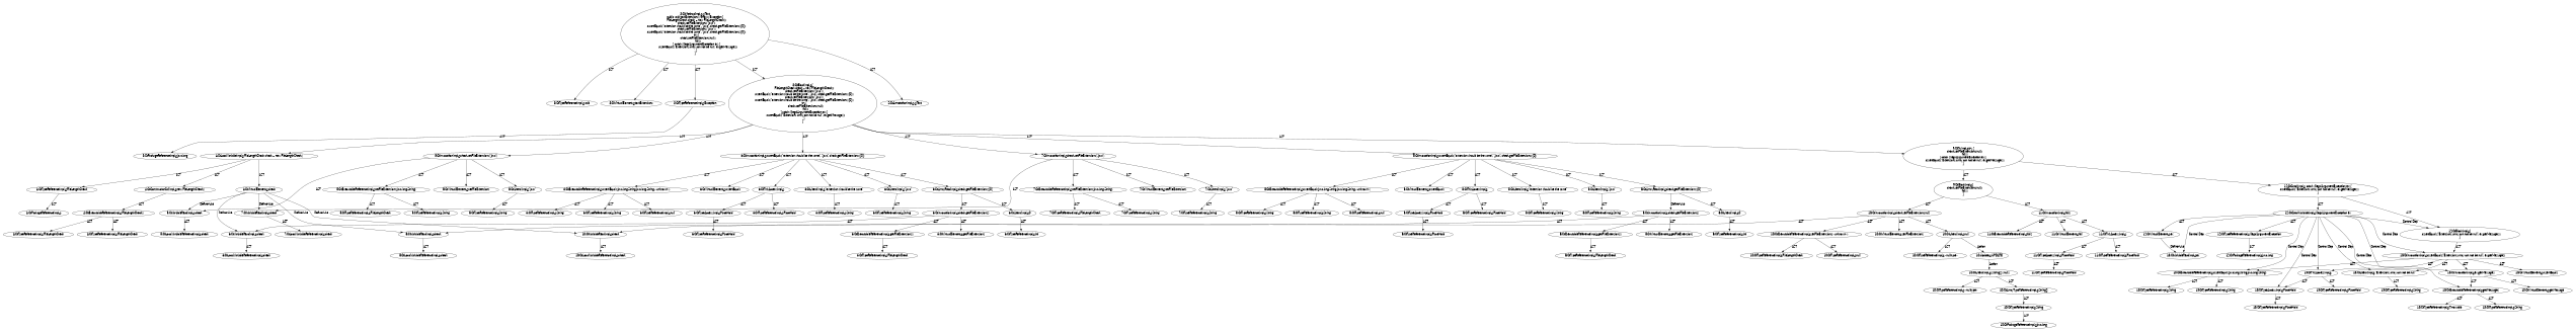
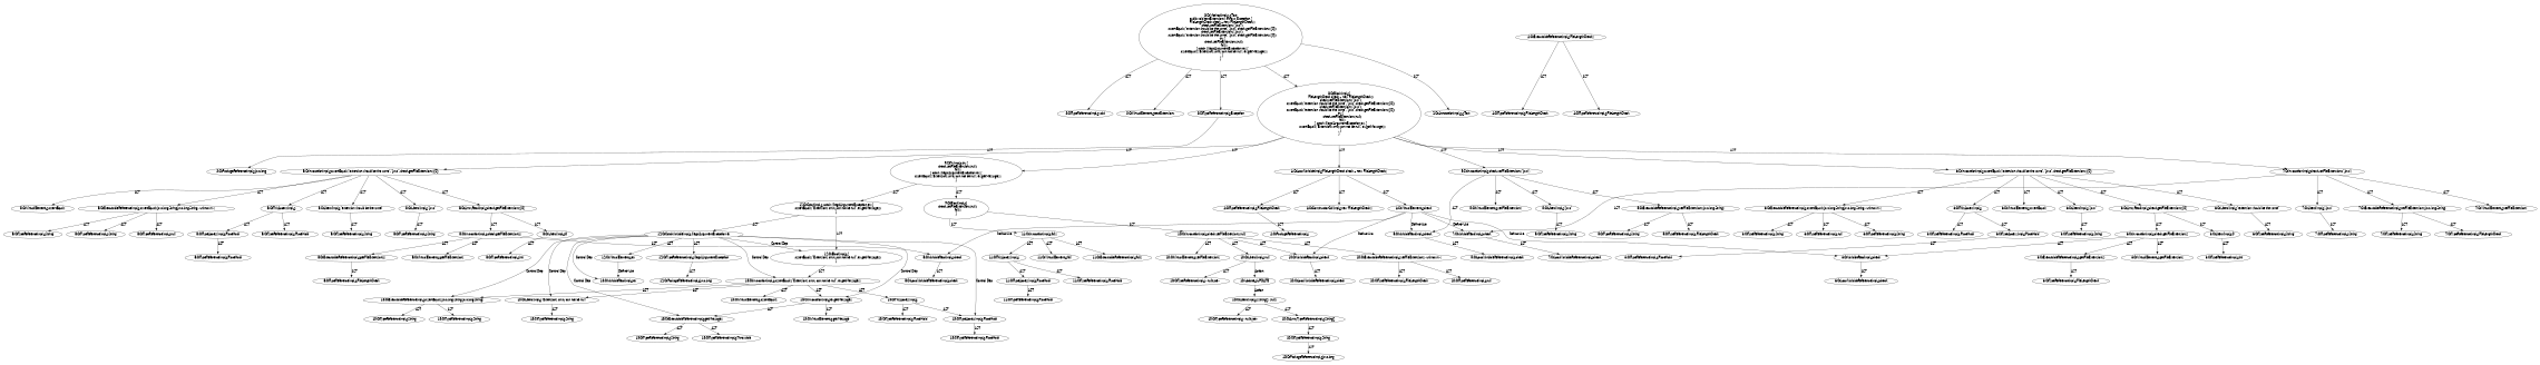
  digraph {
    fontname=Lato
    node [fontname=Lato shape=ellipse]
    edge [fontname=Lato]
    n1 [label="3:CtTypeReferenceImpl@void"]
    n2 [label="3:CtVirtualElement@testExtensions"]
    n3 [label="3:CtTypeReferenceImpl@Exception"]
    n4 [label="3:CtPackageReferenceImpl@java.lang"]
    n5 [label="4:CtTypeReferenceImpl@FileLengthCheck"]
    n6 [label="4:CtPackageReferenceImpl@"]
    n7 [label="4:CtExecutableReferenceImpl@FileLengthCheck()"]
    n8 [label="4:CtTypeReferenceImpl@FileLengthCheck"]
    n9 [label="4:CtTypeReferenceImpl@FileLengthCheck"]
    n10 [label="4:CtConstructorCallImpl@new FileLengthCheck()"]
    n11 [label="4:CtVirtualElement@check"]
    n12 [label="5:CtVariableReadImpl@check"]
    n13 [label="6:CtVariableReadImpl@check"]
    n14 [label="7:CtVariableReadImpl@check"]
    n15 [label="8:CtVariableReadImpl@check"]
    n16 [label="10:CtVariableReadImpl@check"]
    n17 [label="5:CtLocalVariableReferenceImpl@check"]
    n18 [label="6:CtLocalVariableReferenceImpl@check"]
    n19 [label="7:CtLocalVariableReferenceImpl@check"]
    n20 [label="8:CtLocalVariableReferenceImpl@check"]
    n21 [label="10:CtLocalVariableReferenceImpl@check"]
    n22 [label="4:CtLocalVariableImpl@FileLengthCheck check = new FileLengthCheck()"]
    n23 [label="5:CtExecutableReferenceImpl@setFileExtensions(java.lang.String)"]
    n24 [label="5:CtTypeReferenceImpl@FileLengthCheck"]
    n25 [label="5:CtTypeReferenceImpl@String"]
    n26 [label="5:CtVirtualElement@setFileExtensions"]
    n27 [label="5:CtLiteralImpl@\"java\""]
    n28 [label="5:CtTypeReferenceImpl@String"]
    n29 [label="5:CtInvocationImpl@check.setFileExtensions(\"java\")"]
    n30 [label="6:CtExecutableReferenceImpl@assertEquals(java.lang.String,java.lang.String,<unknown>)"]
    n31 [label="6:CtTypeReferenceImpl@String"]
    n32 [label="6:CtTypeReferenceImpl@String"]
    n33 [label="6:CtTypeReferenceImpl@null"]
    n34 [label="6:CtVirtualElement@assertEquals"]
    n35 [label="6:CtTypeAccessImpl@PlaceHold"]
    n36 [label="6:CtTypeReferenceImpl@PlaceHold"]
    n37 [label="6:CtThisAccessImpl@"]
    n38 [label="6:CtTypeReferenceImpl@PlaceHold"]
    n39 [label="6:CtLiteralImpl@\"extension should be the same\""]
    n40 [label="6:CtTypeReferenceImpl@String"]
    n41 [label="6:CtLiteralImpl@\".java\""]
    n42 [label="6:CtTypeReferenceImpl@String"]
    n43 [label="6:CtExecutableReferenceImpl@getFileExtensions()"]
    n44 [label="6:CtTypeReferenceImpl@FileLengthCheck"]
    n45 [label="6:CtVirtualElement@getFileExtensions"]
    n46 [label="6:CtInvocationImpl@check.getFileExtensions()"]
    n47 [label="6:CtLiteralImpl@0"]
    n48 [label="6:CtTypeReferenceImpl@int"]
    n49 [label="6:CtArrayReadImpl@check.getFileExtensions()[0]"]
    n50 [label="6:CtInvocationImpl@assertEquals(\"extension should be the same\", \".java\", check.getFileExtensions()[0])"]
    n51 [label="7:CtExecutableReferenceImpl@setFileExtensions(java.lang.String)"]
    n52 [label="7:CtTypeReferenceImpl@FileLengthCheck"]
    n53 [label="7:CtTypeReferenceImpl@String"]
    n54 [label="7:CtVirtualElement@setFileExtensions"]
    n55 [label="7:CtLiteralImpl@\".java\""]
    n56 [label="7:CtTypeReferenceImpl@String"]
    n57 [label="7:CtInvocationImpl@check.setFileExtensions(\".java\")"]
    n58 [label="8:CtExecutableReferenceImpl@assertEquals(java.lang.String,java.lang.String,<unknown>)"]
    n59 [label="8:CtTypeReferenceImpl@String"]
    n60 [label="8:CtTypeReferenceImpl@String"]
    n61 [label="8:CtTypeReferenceImpl@null"]
    n62 [label="8:CtVirtualElement@assertEquals"]
    n63 [label="8:CtTypeAccessImpl@PlaceHold"]
    n64 [label="8:CtTypeReferenceImpl@PlaceHold"]
    n65 [label="8:CtThisAccessImpl@"]
    n66 [label="8:CtTypeReferenceImpl@PlaceHold"]
    n67 [label="8:CtLiteralImpl@\"extension should be the same\""]
    n68 [label="8:CtTypeReferenceImpl@String"]
    n69 [label="8:CtLiteralImpl@\".java\""]
    n70 [label="8:CtTypeReferenceImpl@String"]
    n71 [label="8:CtExecutableReferenceImpl@getFileExtensions()"]
    n72 [label="8:CtTypeReferenceImpl@FileLengthCheck"]
    n73 [label="8:CtVirtualElement@getFileExtensions"]
    n74 [label="8:CtInvocationImpl@check.getFileExtensions()"]
    n75 [label="8:CtLiteralImpl@0"]
    n76 [label="8:CtTypeReferenceImpl@int"]
    n77 [label="8:CtArrayReadImpl@check.getFileExtensions()[0]"]
    n78 [label="8:CtInvocationImpl@assertEquals(\"extension should be the same\", \".java\", check.getFileExtensions()[0])"]
    n79 [label="10:CtExecutableReferenceImpl@setFileExtensions(<unknown>)"]
    n80 [label="10:CtTypeReferenceImpl@FileLengthCheck"]
    n81 [label="10:CtTypeReferenceImpl@null"]
    n82 [label="10:CtVirtualElement@setFileExtensions"]
    n83 [label="10:CtLiteralImpl@null"]
    n84 [label="10:CtTypeReferenceImpl@<nulltype>"]
    n85 [label="10:Update@UPDATE"]
    n86 [label="10:CtLiteralImpl@((String[]) (null))"]
    n87 [label="10:CtInvocationImpl@check.setFileExtensions(null)"]
    n88 [label="11:CtExecutableReferenceImpl@fail()"]
    n89 [label="11:CtVirtualElement@fail"]
    n90 [label="11:CtTypeAccessImpl@PlaceHold"]
    n91 [label="11:CtTypeReferenceImpl@PlaceHold"]
    n92 [label="11:CtThisAccessImpl@"]
    n93 [label="11:CtTypeReferenceImpl@PlaceHold"]
    n94 [label="11:CtInvocationImpl@fail()"]
    n95 [label="9:CtBlockImpl@\{\n    check.setFileExtensions(null);\n    fail();\n\}"]
    n96 [label="12:CtVirtualElement@ex"]
    n97 [label="13:CtVariableReadImpl@ex"]
    n98 [label="12:CtTypeReferenceImpl@IllegalArgumentException"]
    n99 [label="12:CtPackageReferenceImpl@java.lang"]
    n100 [label="12:CtCatchVariableImpl@IllegalArgumentException ex"]
    n101 [label="13:CtExecutableReferenceImpl@assertEquals(java.lang.String,java.lang.String)"]
    n102 [label="13:CtTypeAccessImpl@PlaceHold"]
    n103 [label="13:CtThisAccessImpl@"]
    n104 [label="13:CtLiteralImpl@\"Extensions array can not be null\""]
    n105 [label="13:CtExecutableReferenceImpl@getMessage()"]
    n106 [label="13:CtInvocationImpl@ex.getMessage()"]
    n107 [label="13:CtInvocationImpl@assertEquals(\"Extensions array can not be null\", ex.getMessage())"]
    n108 [label="12:CtBlockImpl@\{\n    assertEquals(\"Extensions array can not be null\", ex.getMessage());\n\}"]
    n109 [label="13:CtTypeReferenceImpl@String"]
    n110 [label="13:CtTypeReferenceImpl@String"]
    n111 [label="13:CtTypeReferenceImpl@PlaceHold"]
    n112 [label="13:CtTypeReferenceImpl@PlaceHold"]
    n113 [label="13:CtTypeReferenceImpl@String"]
    n114 [label="13:CtTypeReferenceImpl@Throwable"]
    n115 [label="13:CtTypeReferenceImpl@String"]
    n116 [label="13:CtVirtualElement@getMessage"]
    n117 [label="13:CtVirtualElement@assertEquals"]
    n118 [label="12:CtCatchImpl@ catch (IllegalArgumentException ex) \{\n    assertEquals(\"Extensions array can not be null\", ex.getMessage());\n\}"]
    n119 [label="9:CtTryImpl@try \{\n    check.setFileExtensions(null);\n    fail();\n\} catch (IllegalArgumentException ex) \{\n    assertEquals(\"Extensions array can not be null\", ex.getMessage());\n\}"]
    n120 [label="3:CtBlockImpl@\{\n    FileLengthCheck check = new FileLengthCheck();\n    check.setFileExtensions(\"java\");\n    assertEquals(\"extension should be the same\", \".java\", check.getFileExtensions()[0]);\n    check.setFileExtensions(\".java\");\n    assertEquals(\"extension should be the same\", \".java\", check.getFileExtensions()[0]);\n    try \{\n        check.setFileExtensions(null);\n        fail();\n    \} catch (IllegalArgumentException ex) \{\n        assertEquals(\"Extensions array can not be null\", ex.getMessage());\n    \}\n\}"]
    n121 [label="3:CtMethodImpl@@Test\npublic void testExtensions() throws Exception \{\n    FileLengthCheck check = new FileLengthCheck();\n    check.setFileExtensions(\"java\");\n    assertEquals(\"extension should be the same\", \".java\", check.getFileExtensions()[0]);\n    check.setFileExtensions(\".java\");\n    assertEquals(\"extension should be the same\", \".java\", check.getFileExtensions()[0]);\n    try \{\n        check.setFileExtensions(null);\n        fail();\n    \} catch (IllegalArgumentException ex) \{\n        assertEquals(\"Extensions array can not be null\", ex.getMessage());\n    \}\n\}"]
    n122 [label="2:CtAnnotationImpl@@Test"]
    n123 [label="10:CtTypeReferenceImpl@<nulltype>"]
    n124 [label="10:CtArrayTypeReferenceImpl@String[]"]
    n125 [label="10:CtPackageReferenceImpl@java.lang"]
    n126 [label="10:CtTypeReferenceImpl@String"]
    n3 -> n4 [label=AST]
    n5 -> n6 [label=AST]
    n7 -> n8 [label=AST]
    n7 -> n9 [label=AST]
-   n10 -> n7 [label=AST]
    n11 -> n12 [label="Define-Use"]
    n11 -> n13 [label="Define-Use"]
    n11 -> n14 [label="Define-Use"]
    n11 -> n15 [label="Define-Use"]
    n11 -> n16 [label="Define-Use"]
    n12 -> n17 [label=AST]
    n13 -> n18 [label=AST]
    n14 -> n19 [label=AST]
    n15 -> n20 [label=AST]
    n16 -> n21 [label=AST]
    n22 -> n5 [label=AST]
    n22 -> n10 [label=AST]
    n22 -> n11 [label=AST]
    n23 -> n24 [label=AST]
    n23 -> n25 [label=AST]
    n27 -> n28 [label=AST]
    n29 -> n12 [label=AST]
    n29 -> n23 [label=AST]
    n29 -> n26 [label=AST]
    n29 -> n27 [label=AST]
    n30 -> n31 [label=AST]
    n30 -> n32 [label=AST]
    n30 -> n33 [label=AST]
    n35 -> n36 [label=AST]
    n37 -> n35 [label=AST]
    n37 -> n38 [label=AST]
    n39 -> n40 [label=AST]
    n41 -> n42 [label=AST]
    n43 -> n44 [label=AST]
    n46 -> n13 [label=AST]
    n46 -> n43 [label=AST]
    n46 -> n45 [label=AST]
    n47 -> n48 [label=AST]
    n49 -> n46 [label=AST]
    n49 -> n47 [label=AST]
    n50 -> n30 [label=AST]
    n50 -> n34 [label=AST]
    n50 -> n37 [label=AST]
    n50 -> n39 [label=AST]
    n50 -> n41 [label=AST]
    n50 -> n49 [label=AST]
    n51 -> n52 [label=AST]
    n51 -> n53 [label=AST]
    n55 -> n56 [label=AST]
    n57 -> n14 [label=AST]
    n57 -> n51 [label=AST]
    n57 -> n54 [label=AST]
    n57 -> n55 [label=AST]
    n58 -> n59 [label=AST]
    n58 -> n60 [label=AST]
    n58 -> n61 [label=AST]
    n63 -> n64 [label=AST]
    n65 -> n63 [label=AST]
    n65 -> n66 [label=AST]
    n67 -> n68 [label=AST]
    n69 -> n70 [label=AST]
    n71 -> n72 [label=AST]
    n74 -> n15 [label=AST]
    n74 -> n71 [label=AST]
    n74 -> n73 [label=AST]
    n75 -> n76 [label=AST]
-   n77 -> n74 [label="Define-Use"]
+   n77 -> n74 [label=AST]
    n77 -> n75 [label=AST]
    n78 -> n58 [label=AST]
    n78 -> n62 [label=AST]
    n78 -> n65 [label=AST]
    n78 -> n67 [label=AST]
    n78 -> n69 [label=AST]
    n78 -> n77 [label=AST]
    n79 -> n80 [label=AST]
    n79 -> n81 [label=AST]
    n83 -> n84 [label=AST]
    n83 -> n85 [label=Action]
    n85 -> n86 [label=Action]
    n86 -> n123 [label=AST]
    n86 -> n124 [label=AST]
    n87 -> n16 [label=AST]
    n87 -> n79 [label=AST]
    n87 -> n82 [label=AST]
    n87 -> n83 [label=AST]
    n90 -> n91 [label=AST]
    n92 -> n90 [label=AST]
    n92 -> n93 [label=AST]
    n94 -> n88 [label=AST]
    n94 -> n89 [label=AST]
    n94 -> n92 [label=AST]
    n95 -> n87 [label=AST]
    n95 -> n94 [label=AST]
    n96 -> n97 [label="Define-Use"]
    n98 -> n99 [label=AST]
    n100 -> n96 [label=AST]
    n100 -> n97 [label="Control Dep"]
    n100 -> n98 [label=AST]
    n100 -> n101 [label="Control Dep"]
    n100 -> n102 [label="Control Dep"]
-   n100 -> n103 [label="Control Dep"]
    n100 -> n104 [label="Control Dep"]
    n100 -> n105 [label="Control Dep"]
    n100 -> n106 [label="Control Dep"]
    n100 -> n107 [label="Control Dep"]
    n100 -> n108 [label="Control Dep"]
    n101 -> n109 [label=AST]
    n101 -> n110 [label=AST]
    n102 -> n111 [label=AST]
    n103 -> n102 [label=AST]
    n103 -> n112 [label=AST]
    n104 -> n113 [label=AST]
    n105 -> n114 [label=AST]
    n105 -> n115 [label=AST]
    n106 -> n105 [label=AST]
    n106 -> n116 [label=AST]
    n107 -> n101 [label=AST]
    n107 -> n103 [label=AST]
    n107 -> n104 [label=AST]
    n107 -> n106 [label=AST]
    n107 -> n117 [label=AST]
    n108 -> n107 [label=AST]
    n118 -> n100 [label=AST]
    n118 -> n108 [label=AST]
    n119 -> n95 [label=AST]
    n119 -> n118 [label=AST]
    n120 -> n22 [label=AST]
    n120 -> n29 [label=AST]
    n120 -> n50 [label=AST]
    n120 -> n57 [label=AST]
    n120 -> n78 [label=AST]
    n120 -> n119 [label=AST]
    n121 -> n1 [label=AST]
    n121 -> n2 [label=AST]
    n121 -> n3 [label=AST]
    n121 -> n120 [label=AST]
    n121 -> n122 [label=AST]
    n124 -> n126 [label=AST]
    n126 -> n125 [label=AST]
  }
